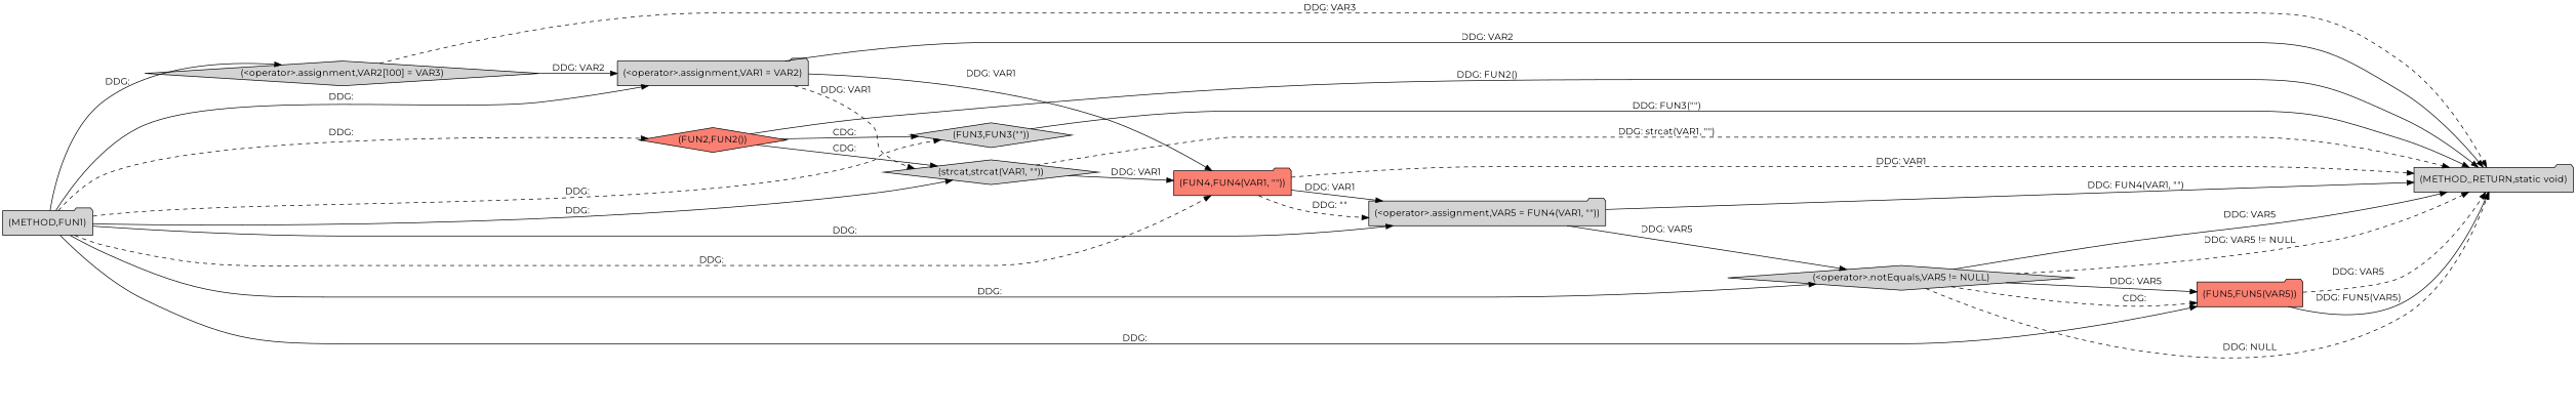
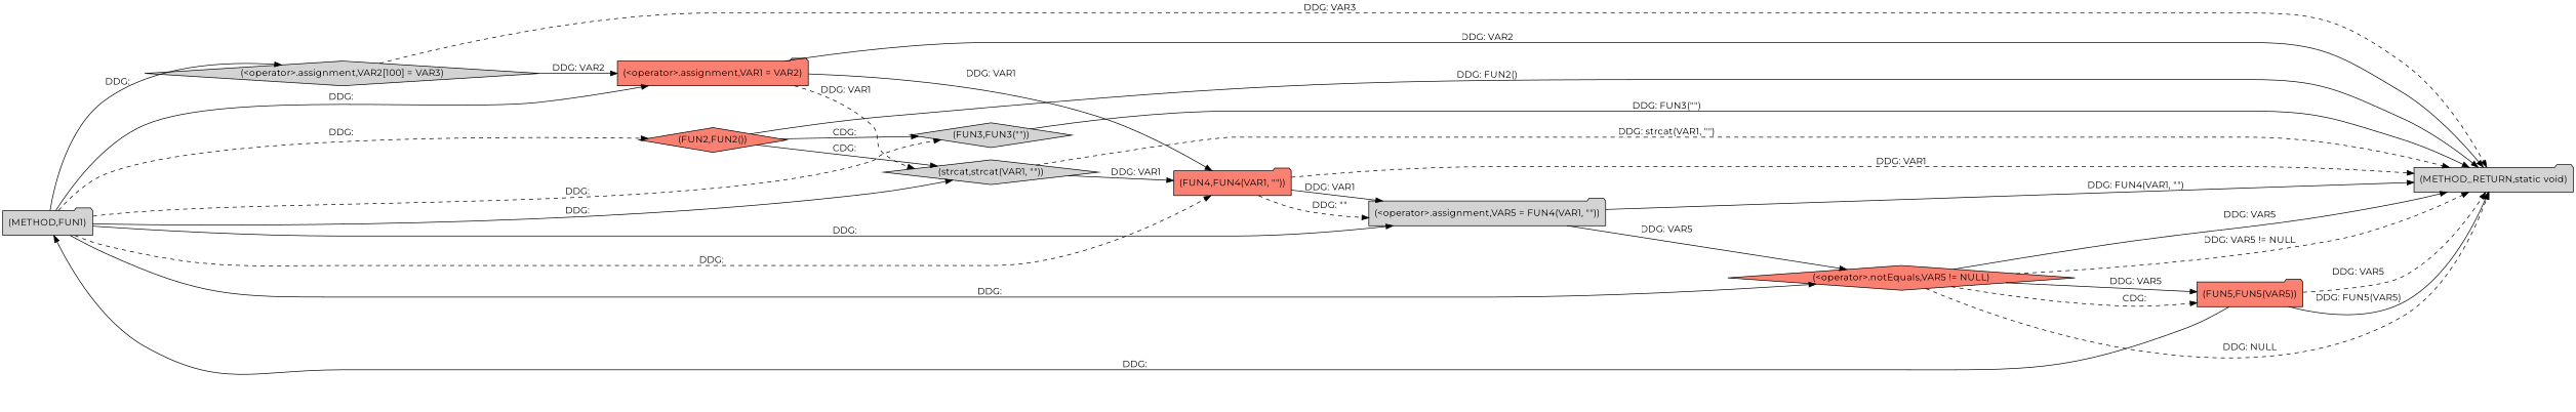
  digraph {
    fontname=Montserrat
    rankdir=LR
    node [fillcolor=lightgrey fontname=Montserrat shape=folder style=filled]
    edge [fontname=Montserrat style=solid]
    n1 [label="(METHOD,FUN1)"]
    n2 [label="(<operator>.assignment,VAR2[100] = VAR3)" shape=diamond]
-   n3 [label="(<operator>.assignment,VAR1 = VAR2)"]
+   n3 [fillcolor=salmon label="(<operator>.assignment,VAR1 = VAR2)"]
    n4 [fillcolor=salmon label="(FUN2,FUN2())" shape=diamond]
    n5 [label="(FUN3,FUN3(\"\"))" shape=diamond]
    n6 [label="(strcat,strcat(VAR1, \"\"))" shape=diamond]
    n7 [label="(<operator>.assignment,VAR5 = FUN4(VAR1, \"\"))"]
    n8 [fillcolor=salmon label="(FUN4,FUN4(VAR1, \"\"))"]
-   n9 [label="(<operator>.notEquals,VAR5 != NULL)" shape=diamond]
+   n9 [fillcolor=salmon label="(<operator>.notEquals,VAR5 != NULL)" shape=diamond]
    n10 [fillcolor=salmon label="(FUN5,FUN5(VAR5))"]
    n11 [label="(METHOD_RETURN,static void)"]
    n1 -> n2 [label="DDG: "]
    n1 -> n3 [label="DDG: "]
    n1 -> n4 [label="DDG: " style=dashed]
    n1 -> n5 [label="DDG: " style=dashed]
    n1 -> n6 [label="DDG: "]
    n1 -> n7 [label="DDG: "]
    n1 -> n8 [label="DDG: " style=dashed]
    n1 -> n9 [label="DDG: "]
-   n1 -> n10 [label="DDG: "]
+   n10 -> n1 [label="DDG: "]
    n2 -> n3 [label="DDG: VAR2"]
    n2 -> n11 [label="DDG: VAR3" style=dashed]
    n3 -> n6 [label="DDG: VAR1" style=dashed]
    n3 -> n8 [label="DDG: VAR1"]
    n3 -> n11 [label="DDG: VAR2"]
    n4 -> n5 [label="CDG: "]
    n4 -> n6 [label="CDG: "]
    n4 -> n11 [label="DDG: FUN2()"]
    n5 -> n11 [label="DDG: FUN3(\"\")"]
    n6 -> n8 [label="DDG: VAR1"]
    n6 -> n11 [label="DDG: strcat(VAR1, \"\")" style=dashed]
    n7 -> n9 [label="DDG: VAR5"]
    n7 -> n11 [label="DDG: FUN4(VAR1, \"\")"]
    n8 -> n7 [label="DDG: VAR1"]
    n8 -> n7 [label="DDG: \"\"" style=dashed]
    n8 -> n11 [label="DDG: VAR1" style=dashed]
    n9 -> n10 [label="DDG: VAR5"]
    n9 -> n10 [label="CDG: " style=dashed]
    n9 -> n11 [label="DDG: NULL" style=dashed]
    n9 -> n11 [label="DDG: VAR5"]
    n9 -> n11 [label="DDG: VAR5 != NULL" style=dashed]
    n10 -> n11 [label="DDG: FUN5(VAR5)"]
    n10 -> n11 [label="DDG: VAR5" style=dashed]
  }
